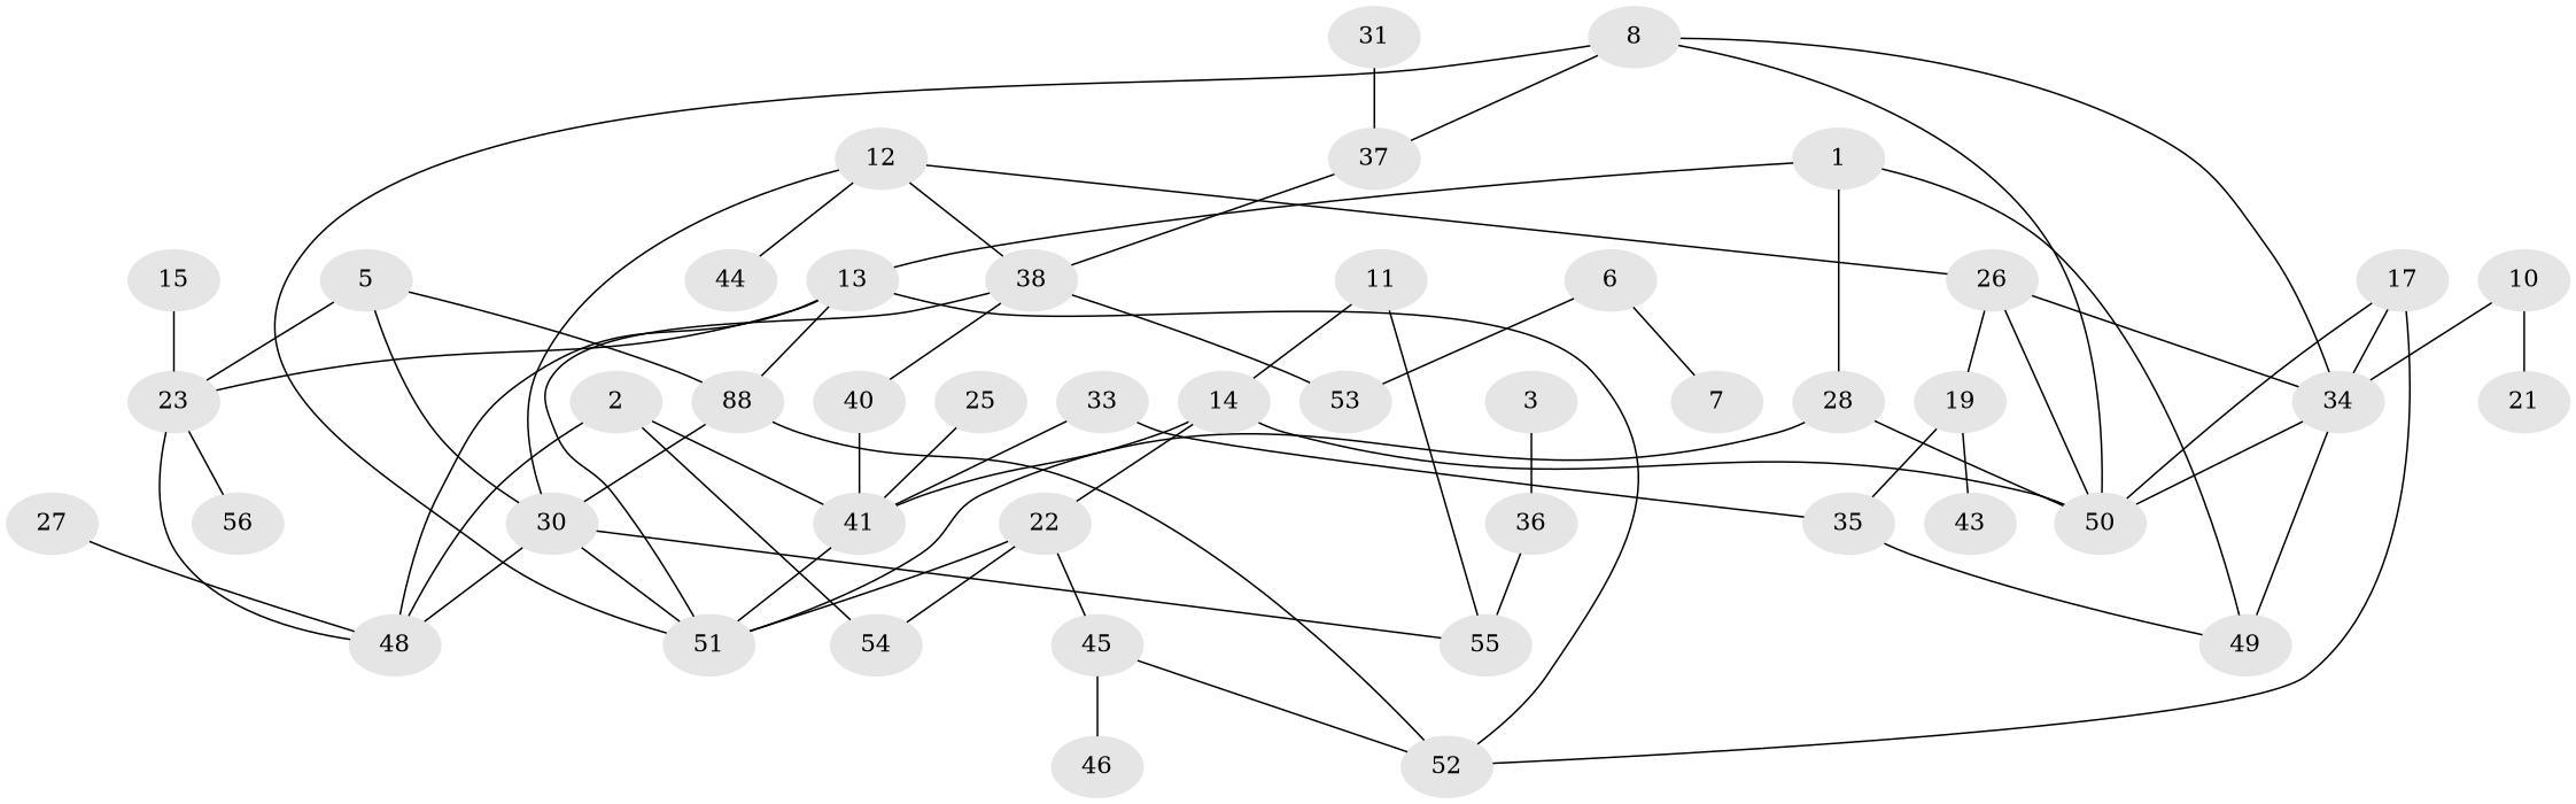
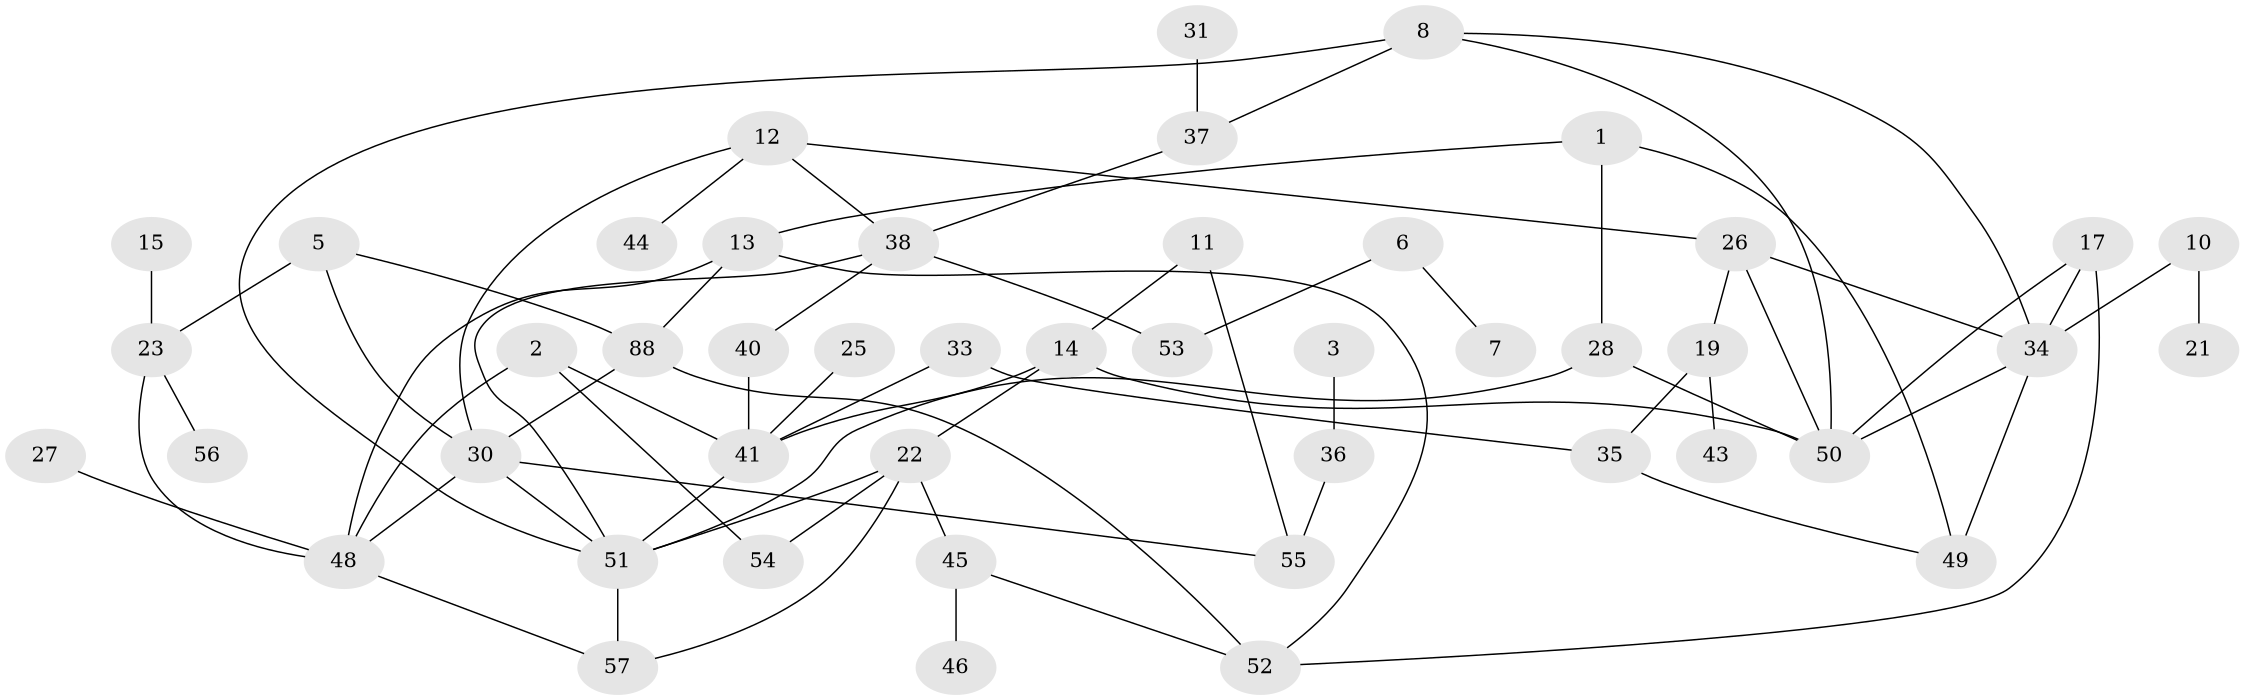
  graph {
    node [color=gray90 style=filled]
    edge [weight=1.0]
    1
    13
    28
    49
    48
    n6 [label=88]
    23
    52
    50
    51
    2
    41
    54
+   57
    3
    36
    55
    n18 [label=6]
    7
    53
    5
    30
    56
    8
    34
    37
    38
    10
    21
    17
    11
    14
    22
    12
    26
    44
    19
    40
    45
    15
    35
    43
    46
    25
    27
    31
    33
    1 -- 13
    1 -- 28
    1 -- 49
    13 -- 48
    13 -- n6
-   13 -- 23
    13 -- 52
    28 -- 50
    28 -- 51
+   48 -- 57
    n6 -- 52
    n6 -- 30
    23 -- 48
    23 -- 56
+   51 -- 57
    2 -- 48
    2 -- 41
    2 -- 54
    41 -- 51
    3 -- 36
    36 -- 55 [weight=2.0]
    n18 -- 7
    n18 -- 53
    5 -- n6
    5 -- 23
    5 -- 30
    30 -- 48
    30 -- 51
    30 -- 55
    8 -- 50
    8 -- 51
    8 -- 34
    8 -- 37
    34 -- 49
    34 -- 50
    37 -- 38
    38 -- 51
    38 -- 53 [weight=2.0]
    38 -- 40
    10 -- 34
    10 -- 21
    17 -- 52
    17 -- 50
    17 -- 34 [weight=2.0]
    11 -- 55
    11 -- 14
    14 -- 50
    14 -- 41
    14 -- 22
    22 -- 51
    22 -- 54
+   22 -- 57
    22 -- 45
    12 -- 30
    12 -- 38
    12 -- 26
    12 -- 44
    26 -- 50
    26 -- 34
    26 -- 19
    19 -- 35
    19 -- 43
    40 -- 41
    45 -- 52
    45 -- 46
    15 -- 23
    35 -- 49
    25 -- 41
    27 -- 48
    31 -- 37
    33 -- 41
    33 -- 35
  }
